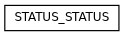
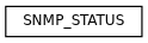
  digraph {
    rankdir=TB
-   n1 [color=black fillcolor=white fontname=Helvetica fontsize=10 height=0.2 label=STATUS_STATUS shape=record style=filled width=0.4]
+   n1 [color=black fillcolor=white fontname=Helvetica fontsize=10 height=0.2 label=SNMP_STATUS shape=record style=filled width=0.4]
  }
